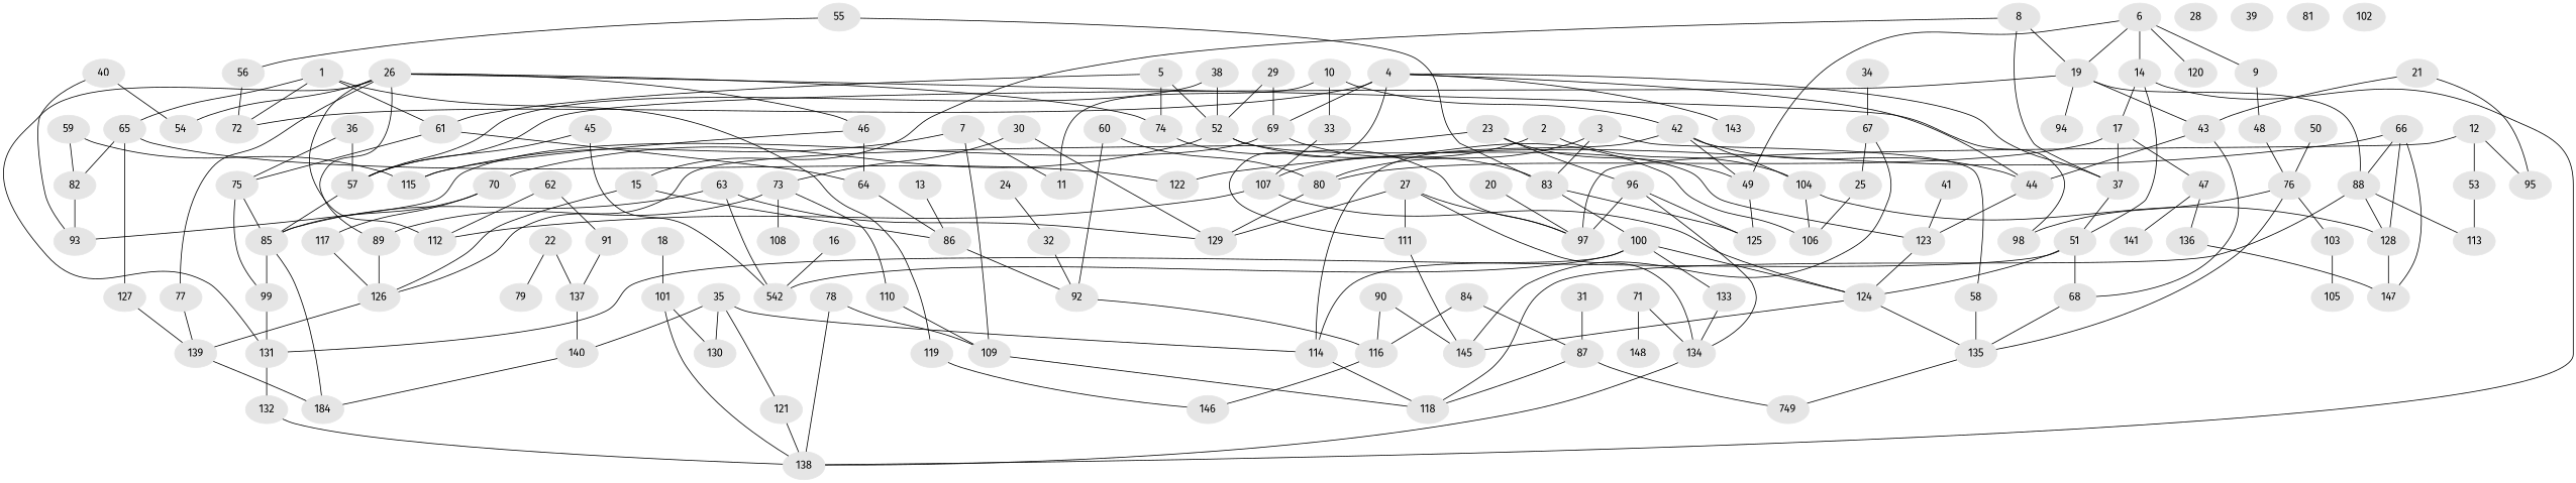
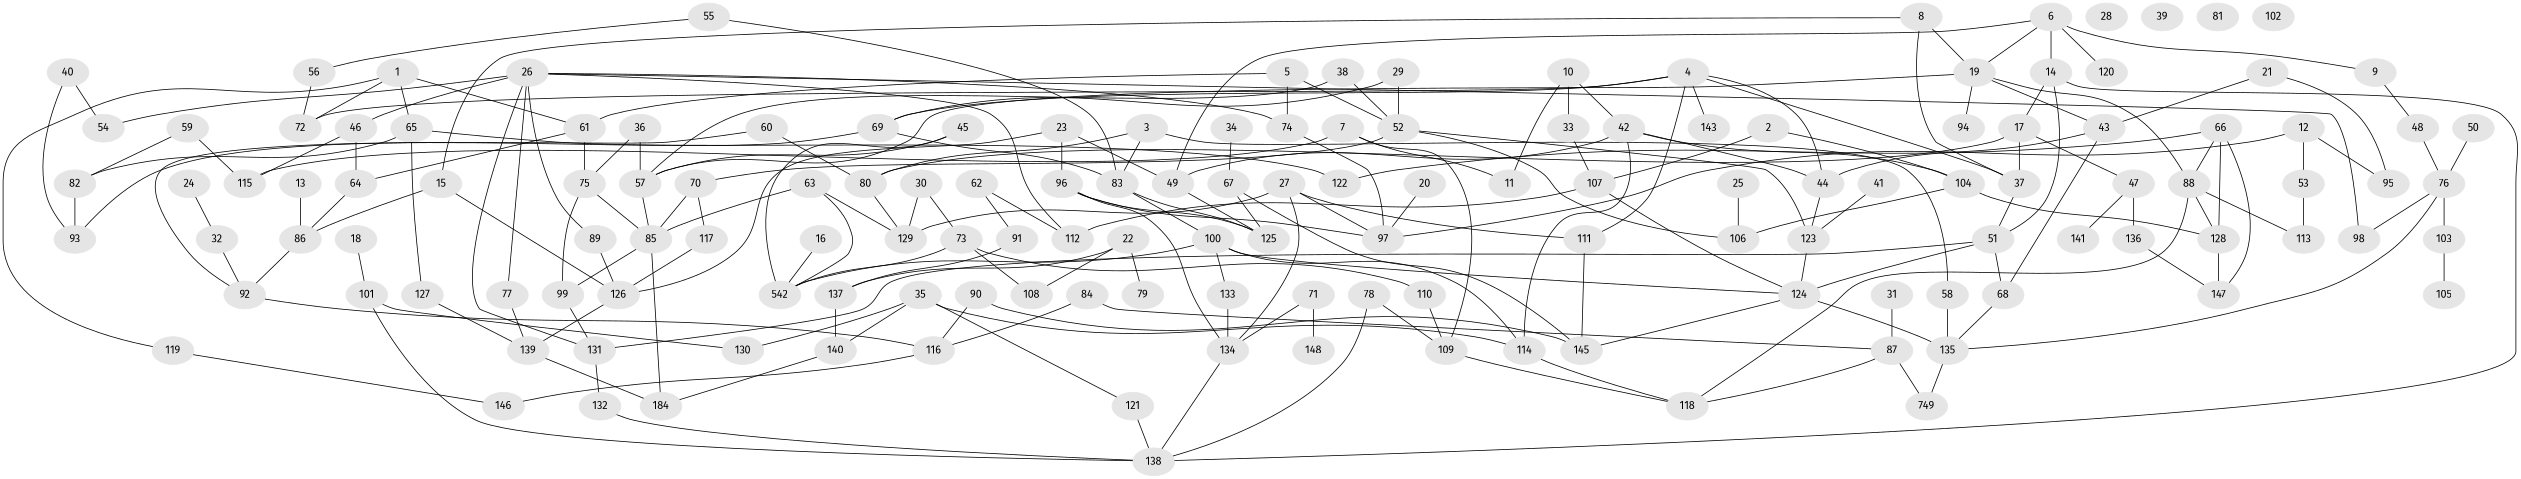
  graph {
    fontname="Fira Sans"
    node [color=gray90 fontname="Fira Sans" style=filled]
    edge [fontname="Fira Sans"]
    1
    61
    65
    72
    119
    75
    64
    82
    122
    127
    146
    2
    104
    107
    106
    128
    112
    124
    3
    58
    80
    83
    135
    129
    125
    100
    4
    37
    44
    69
    111
    143
    51
    123
    93
    145
    5
    52
    74
    70
    97
    6
    9
    14
    19
    49
    120
    48
    17
    138
    43
    57
    88
    94
    7
    11
    109
    115
    118
    8
    15
    86
    126
    76
    10
    33
    42
    114
    12
    53
    95
    113
    13
    92
    47
    131
    68
    139
    n79 [label=542]
    16
    136
    141
    18
    101
    130
    85
    20
    21
    22
    79
    108
    137
    140
    23
    96
    134
    24
    32
    25
    26
    46
    54
    77
    89
    98
    132
    27
    28
    29
    30
    73
    110
    31
    87
    n115 [label=749]
    116
    34
    67
    35
    121
    n121 [label=184]
    36
    99
    38
    39
    40
    41
    45
    147
    103
    50
    117
    55
    56
    59
    60
    62
    91
    63
    66
    71
    148
    105
    78
    81
    133
    84
    90
    102
    1 -- 61
    1 -- 65
    1 -- 72
    1 -- 119
    61 -- 75
    61 -- 64
    65 -- 82
    65 -- 122
    65 -- 127
    119 -- 146
    75 -- 85
    75 -- 99
    64 -- 86
    82 -- 93
    127 -- 139
    2 -- 104
    2 -- 107
    104 -- 106
    104 -- 128
    107 -- 112
    107 -- 124
    128 -- 147
    124 -- 135
    124 -- 145
    3 -- 58
    3 -- 80
    3 -- 83
    58 -- 135
    80 -- 129
    83 -- 125
    83 -- 100
    135 -- n115
    100 -- 124
    100 -- 114
    100 -- n79
    100 -- 133
    4 -- 72
    4 -- 37
    4 -- 44
    4 -- 69
    4 -- 111
    4 -- 143
    37 -- 51
    44 -- 123
    69 -- 83
    69 -- 93
    111 -- 145
    51 -- 124
    51 -- 131
    51 -- 68
    123 -- 124
    5 -- 61
    5 -- 52
    5 -- 74
    52 -- 106
    52 -- 123
    52 -- 70
    74 -- 97
    70 -- 85
    70 -- 117
    6 -- 9
    6 -- 14
    6 -- 19
    6 -- 49
    6 -- 120
    9 -- 48
    14 -- 51
    14 -- 17
    14 -- 138
    19 -- 43
    19 -- 57
    19 -- 88
    19 -- 94
    49 -- 125
    48 -- 76
    17 -- 80
    17 -- 37
    17 -- 47
    43 -- 44
    43 -- 68
    57 -- 85
    88 -- 128
    88 -- 118
    88 -- 113
    7 -- 11
    7 -- 109
    7 -- 115
    109 -- 118
    8 -- 37
    8 -- 19
    8 -- 15
    15 -- 86
    15 -- 126
    86 -- 92
    126 -- 139
    76 -- 135
    76 -- 98
    76 -- 103
    10 -- 11
    10 -- 33
    10 -- 42
    33 -- 107
    42 -- 104
    42 -- 44
    42 -- 49
    42 -- 114
    114 -- 118
    12 -- 97
    12 -- 53
    12 -- 95
    53 -- 113
    13 -- 86
    92 -- 116
    47 -- 136
    47 -- 141
    131 -- 132
    68 -- 135
    139 -- n121
    16 -- n79
    136 -- 147
    18 -- 101
    101 -- 138
    101 -- 130
    85 -- n121
    85 -- 99
    20 -- 97
    21 -- 43
    21 -- 95
    22 -- 79
+   22 -- 108
    22 -- 137
    137 -- 140
    140 -- n121
    23 -- 49
    23 -- 126
    23 -- 96
    96 -- 125
    96 -- 97
    96 -- 134
    134 -- 138
    24 -- 32
    32 -- 92
    25 -- 106
    26 -- 112
    26 -- 74
    26 -- 131
    26 -- 46
    26 -- 54
    26 -- 77
    26 -- 89
    26 -- 98
    46 -- 64
    46 -- 115
    77 -- 139
    89 -- 126
    132 -- 138
    27 -- 129
    27 -- 111
    27 -- 97
    27 -- 134
    29 -- 69
    29 -- 52
    30 -- 129
    30 -- 73
    73 -- 108
-   73 -- 89
+   73 -- n79
    73 -- 110
    110 -- 109
    31 -- 87
    87 -- 118
    87 -- n115
    116 -- 146
    34 -- 67
-   67 -- 25
+   67 -- 125
    67 -- 145
    35 -- 114
    35 -- 130
    35 -- 140
    35 -- 121
    121 -- 138
    36 -- 75
    36 -- 57
    99 -- 131
    38 -- 52
    38 -- 57
    40 -- 93
    40 -- 54
    41 -- 123
    45 -- 57
    45 -- n79
    103 -- 105
    50 -- 76
    117 -- 126
    55 -- 83
    55 -- 56
    56 -- 72
    59 -- 82
    59 -- 115
    60 -- 80
    60 -- 92
    62 -- 112
    62 -- 91
    91 -- 137
    63 -- 129
    63 -- n79
    63 -- 85
    66 -- 122
    66 -- 128
    66 -- 88
    66 -- 147
    71 -- 134
    71 -- 148
    78 -- 138
    78 -- 109
    133 -- 134
    84 -- 87
    84 -- 116
    90 -- 145
    90 -- 116
  }
